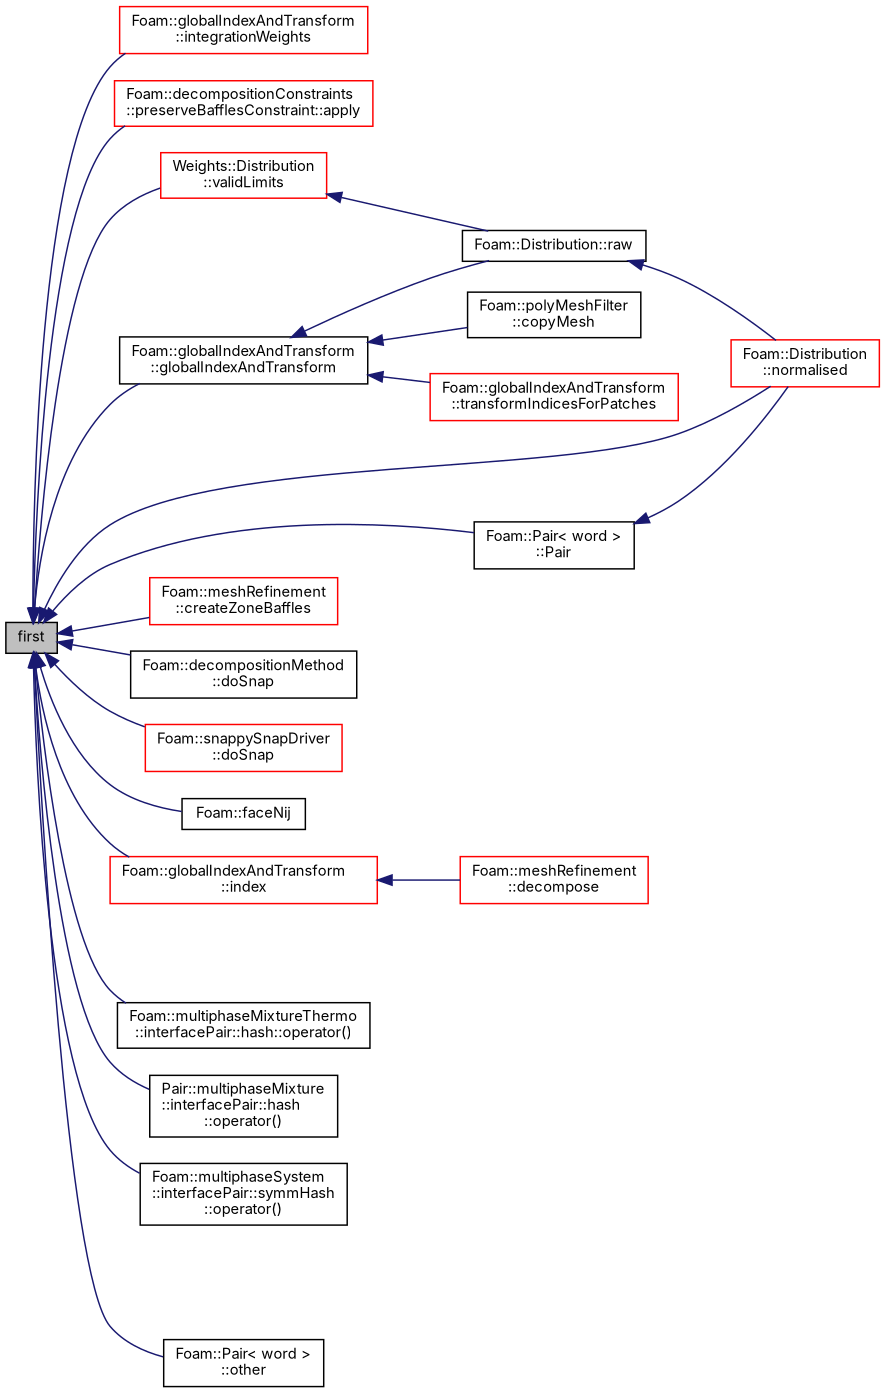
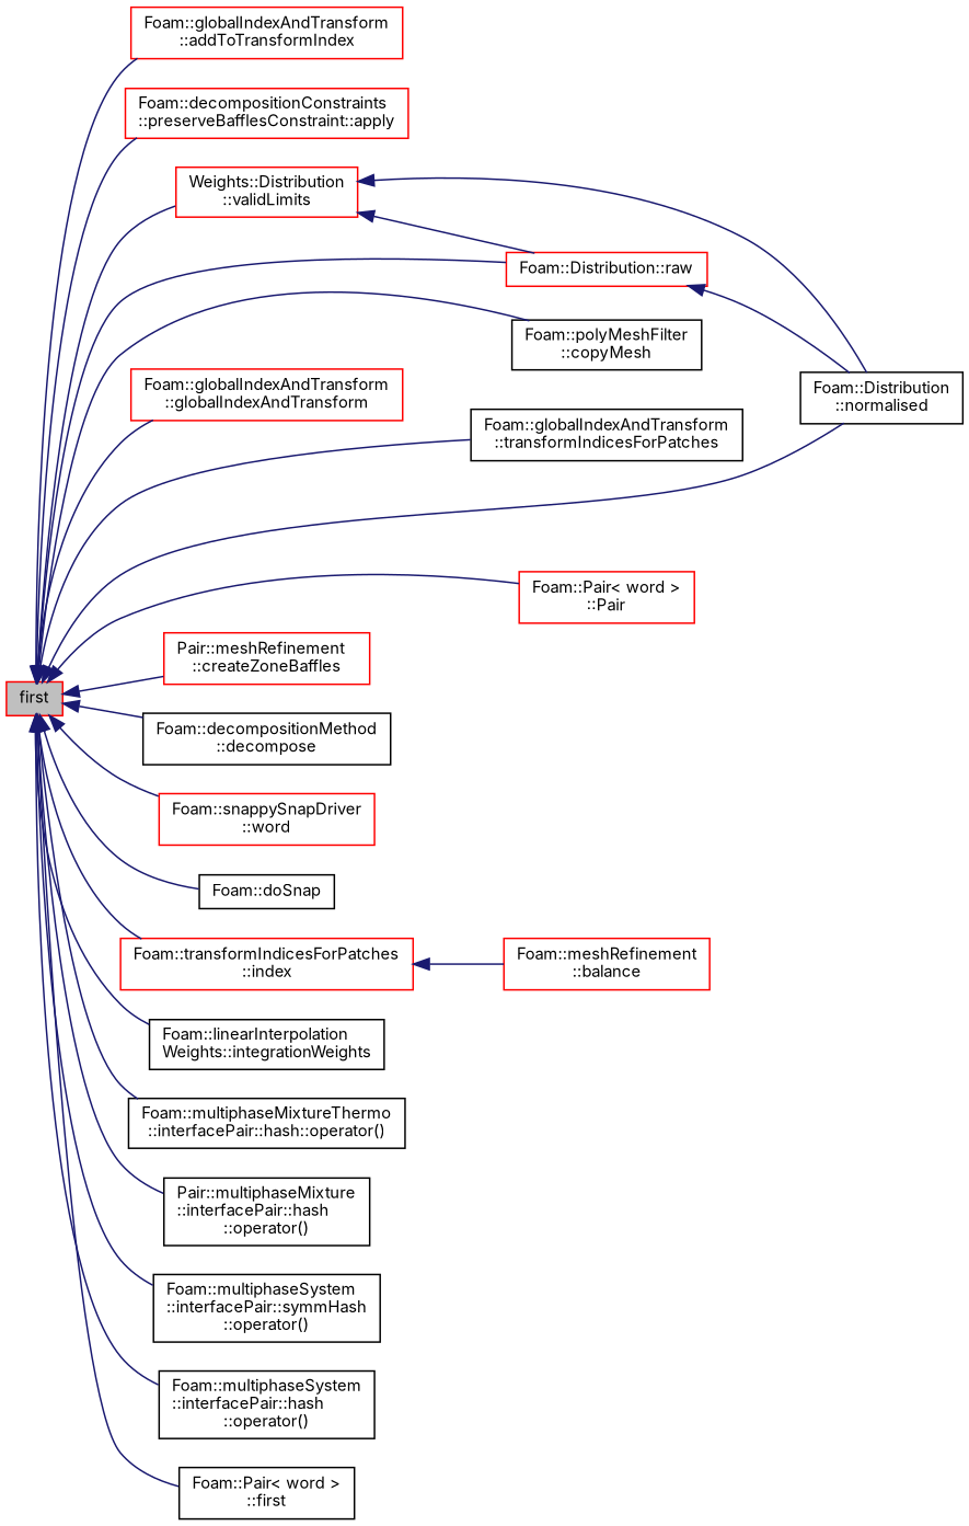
  digraph {
    fontname=Inter
    rankdir=LR
    node [color=black fontname=Inter fontsize=10 shape=record]
    edge [color=midnightblue dir=back fontname=Inter fontsize=10 labelfontname=Helvetica labelfontsize=10 style=solid]
-   n1 [fillcolor=grey75 fontcolor=black height=0.2 label=first style=filled width=0.4]
-   n2 [color=red height=0.2 label="Foam::globalIndexAndTransform\l::integrationWeights" width=0.4]
+   n1 [color=red fillcolor=grey75 fontcolor=black height=0.2 label=first style=filled width=0.4]
+   n2 [color=red height=0.2 label="Foam::globalIndexAndTransform\l::addToTransformIndex" width=0.4]
    n3 [color=red height=0.2 label="Foam::decompositionConstraints\l::preserveBafflesConstraint::apply" width=0.4]
    n4 [height=0.2 label="Foam::polyMeshFilter\l::copyMesh" width=0.4]
-   n5 [color=red height=0.2 label="Foam::meshRefinement\l::createZoneBaffles" width=0.4]
-   n6 [height=0.2 label="Foam::decompositionMethod\l::doSnap" width=0.4]
-   n7 [color=red height=0.2 label="Foam::snappySnapDriver\l::doSnap" width=0.4]
-   n8 [height=0.2 label="Foam::faceNij" width=0.4]
-   n9 [height=0.2 label="Foam::globalIndexAndTransform\l::globalIndexAndTransform" width=0.4]
-   n10 [color=red height=0.2 label="Foam::globalIndexAndTransform\l::index" width=0.4]
-   n12 [color=red height=0.2 label="Foam::Distribution\l::normalised" width=0.4]
+   n5 [color=red height=0.2 label="Pair::meshRefinement\l::createZoneBaffles" width=0.4]
+   n6 [height=0.2 label="Foam::decompositionMethod\l::decompose" width=0.4]
+   n7 [color=red height=0.2 label="Foam::snappySnapDriver\l::word" width=0.4]
+   n8 [height=0.2 label="Foam::doSnap" width=0.4]
+   n9 [color=red height=0.2 label="Foam::globalIndexAndTransform\l::globalIndexAndTransform" width=0.4]
+   n10 [color=red height=0.2 label="Foam::transformIndicesForPatches\l::index" width=0.4]
+   n11 [height=0.2 label="Foam::linearInterpolation\lWeights::integrationWeights" width=0.4]
+   n12 [height=0.2 label="Foam::Distribution\l::normalised" width=0.4]
    n13 [height=0.2 label="Foam::multiphaseMixtureThermo\l::interfacePair::hash::operator()" width=0.4]
    n14 [height=0.2 label="Pair::multiphaseMixture\l::interfacePair::hash\l::operator()" width=0.4]
    n15 [height=0.2 label="Foam::multiphaseSystem\l::interfacePair::symmHash\l::operator()" width=0.4]
-   n17 [height=0.2 label="Foam::Pair\< word \>\l::other" width=0.4]
-   n18 [height=0.2 label="Foam::Pair\< word \>\l::Pair" width=0.4]
-   n19 [height=0.2 label="Foam::Distribution::raw" width=0.4]
-   n20 [color=red height=0.2 label="Foam::globalIndexAndTransform\l::transformIndicesForPatches" width=0.4]
+   n16 [height=0.2 label="Foam::multiphaseSystem\l::interfacePair::hash\l::operator()" width=0.4]
+   n17 [height=0.2 label="Foam::Pair\< word \>\l::first" width=0.4]
+   n18 [color=red height=0.2 label="Foam::Pair\< word \>\l::Pair" width=0.4]
+   n19 [color=red height=0.2 label="Foam::Distribution::raw" width=0.4]
+   n20 [height=0.2 label="Foam::globalIndexAndTransform\l::transformIndicesForPatches" width=0.4]
    n21 [color=red height=0.2 label="Weights::Distribution\l::validLimits" width=0.4]
-   n22 [color=red height=0.2 label="Foam::meshRefinement\l::decompose" width=0.4]
+   n22 [color=red height=0.2 label="Foam::meshRefinement\l::balance" width=0.4]
    n1 -> n2
    n1 -> n3
-   n9 -> n4
+   n1 -> n4
    n1 -> n5
    n1 -> n6
    n1 -> n7
    n1 -> n8
    n1 -> n9
    n1 -> n10
+   n1 -> n11
    n1 -> n12
    n1 -> n13
    n1 -> n14
    n1 -> n15
+   n1 -> n16
    n1 -> n17
    n1 -> n18
-   n9 -> n19
-   n9 -> n20
+   n1 -> n19
+   n1 -> n20
    n1 -> n21
    n10 -> n22
    n19 -> n12
-   n18 -> n12
+   n21 -> n12
    n21 -> n19
  }
